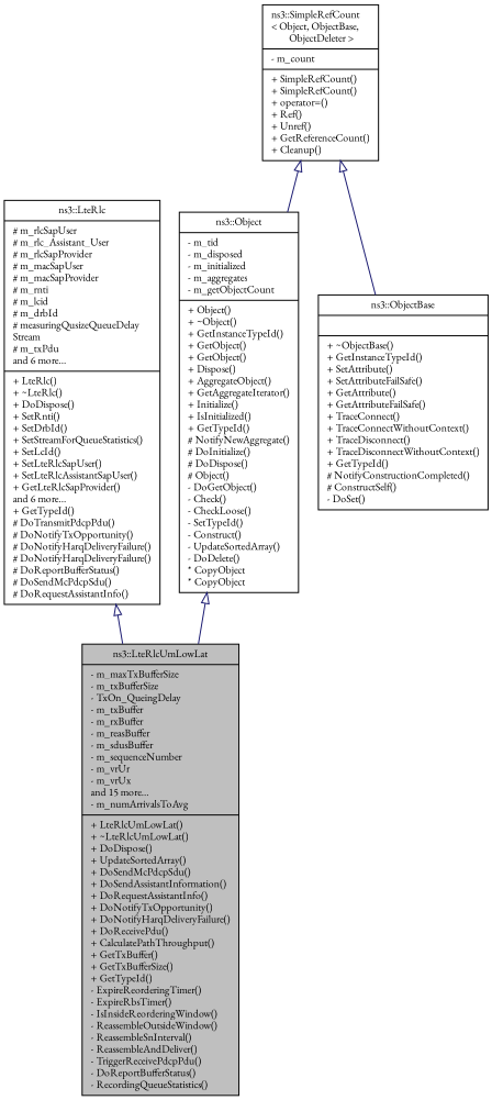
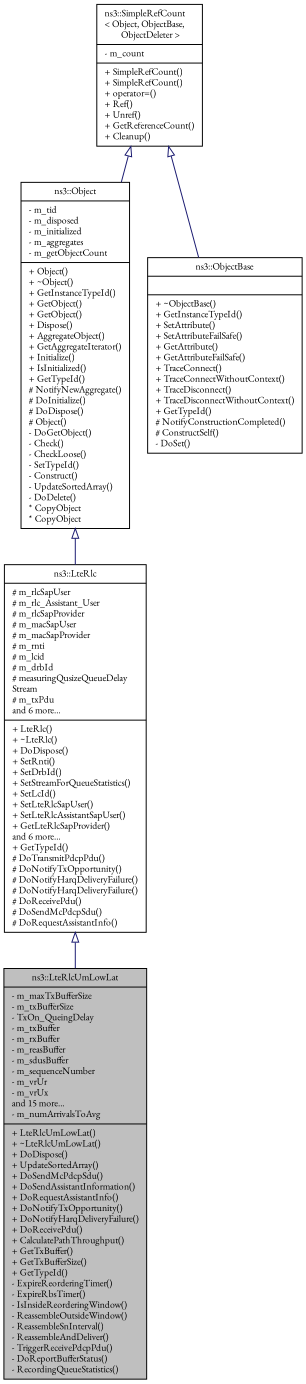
  digraph {
    fontname="EB Garamond"
    node [color=black fillcolor=white fontname="EB Garamond" fontsize=10 shape=record style=filled]
    edge [arrowtail=onormal color=midnightblue dir=back fontname="EB Garamond" fontsize=10 labelfontname=Helvetica labelfontsize=10 style=solid]
    n1 [fillcolor=grey75 fontcolor=black height=0.2 label="{ns3::LteRlcUmLowLat\n|- m_maxTxBufferSize\l- m_txBufferSize\l- TxOn_QueingDelay\l- m_txBuffer\l- m_rxBuffer\l- m_reasBuffer\l- m_sdusBuffer\l- m_sequenceNumber\l- m_vrUr\l- m_vrUx\land 15 more...\l- m_numArrivalsToAvg\l|+ LteRlcUmLowLat()\l+ ~LteRlcUmLowLat()\l+ DoDispose()\l+ UpdateSortedArray()\l+ DoSendMcPdcpSdu()\l+ DoSendAssistantInformation()\l+ DoRequestAssistantInfo()\l+ DoNotifyTxOpportunity()\l+ DoNotifyHarqDeliveryFailure()\l+ DoReceivePdu()\l+ CalculatePathThroughput()\l+ GetTxBuffer()\l+ GetTxBufferSize()\l+ GetTypeId()\l- ExpireReorderingTimer()\l- ExpireRbsTimer()\l- IsInsideReorderingWindow()\l- ReassembleOutsideWindow()\l- ReassembleSnInterval()\l- ReassembleAndDeliver()\l- TriggerReceivePdcpPdu()\l- DoReportBufferStatus()\l- RecordingQueueStatistics()\l}" width=0.4]
-   n2 [height=0.2 label="{ns3::LteRlc\n|# m_rlcSapUser\l# m_rlc_Assistant_User\l# m_rlcSapProvider\l# m_macSapUser\l# m_macSapProvider\l# m_rnti\l# m_lcid\l# m_drbId\l# measuringQusizeQueueDelay\lStream\l# m_txPdu\land 6 more...\l|+ LteRlc()\l+ ~LteRlc()\l+ DoDispose()\l+ SetRnti()\l+ SetDrbId()\l+ SetStreamForQueueStatistics()\l+ SetLcId()\l+ SetLteRlcSapUser()\l+ SetLteRlcAssistantSapUser()\l+ GetLteRlcSapProvider()\land 6 more...\l+ GetTypeId()\l# DoTransmitPdcpPdu()\l# DoNotifyTxOpportunity()\l# DoNotifyHarqDeliveryFailure()\l# DoNotifyHarqDeliveryFailure()\l# DoReportBufferStatus()\l# DoSendMcPdcpSdu()\l# DoRequestAssistantInfo()\l}" width=0.4]
+   n2 [height=0.2 label="{ns3::LteRlc\n|# m_rlcSapUser\l# m_rlc_Assistant_User\l# m_rlcSapProvider\l# m_macSapUser\l# m_macSapProvider\l# m_rnti\l# m_lcid\l# m_drbId\l# measuringQusizeQueueDelay\lStream\l# m_txPdu\land 6 more...\l|+ LteRlc()\l+ ~LteRlc()\l+ DoDispose()\l+ SetRnti()\l+ SetDrbId()\l+ SetStreamForQueueStatistics()\l+ SetLcId()\l+ SetLteRlcSapUser()\l+ SetLteRlcAssistantSapUser()\l+ GetLteRlcSapProvider()\land 6 more...\l+ GetTypeId()\l# DoTransmitPdcpPdu()\l# DoNotifyTxOpportunity()\l# DoNotifyHarqDeliveryFailure()\l# DoNotifyHarqDeliveryFailure()\l# DoReceivePdu()\l# DoSendMcPdcpSdu()\l# DoRequestAssistantInfo()\l}" width=0.4]
    n3 [height=0.2 label="{ns3::Object\n|- m_tid\l- m_disposed\l- m_initialized\l- m_aggregates\l- m_getObjectCount\l|+ Object()\l+ ~Object()\l+ GetInstanceTypeId()\l+ GetObject()\l+ GetObject()\l+ Dispose()\l+ AggregateObject()\l+ GetAggregateIterator()\l+ Initialize()\l+ IsInitialized()\l+ GetTypeId()\l# NotifyNewAggregate()\l# DoInitialize()\l# DoDispose()\l# Object()\l- DoGetObject()\l- Check()\l- CheckLoose()\l- SetTypeId()\l- Construct()\l- UpdateSortedArray()\l- DoDelete()\l* CopyObject\l* CopyObject\l}" width=0.4]
    n4 [height=0.2 label="{ns3::SimpleRefCount\l\< Object, ObjectBase,\l ObjectDeleter \>\n|- m_count\l|+ SimpleRefCount()\l+ SimpleRefCount()\l+ operator=()\l+ Ref()\l+ Unref()\l+ GetReferenceCount()\l+ Cleanup()\l}" width=0.4]
    n5 [height=0.2 label="{ns3::ObjectBase\n||+ ~ObjectBase()\l+ GetInstanceTypeId()\l+ SetAttribute()\l+ SetAttributeFailSafe()\l+ GetAttribute()\l+ GetAttributeFailSafe()\l+ TraceConnect()\l+ TraceConnectWithoutContext()\l+ TraceDisconnect()\l+ TraceDisconnectWithoutContext()\l+ GetTypeId()\l# NotifyConstructionCompleted()\l# ConstructSelf()\l- DoSet()\l}" width=0.4]
    n2 -> n1
-   n3 -> n1
+   n3 -> n2
    n4 -> n3
    n4 -> n5
  }
